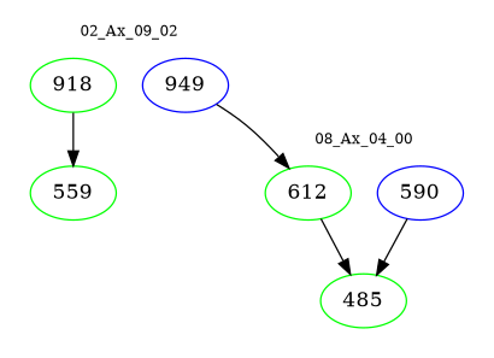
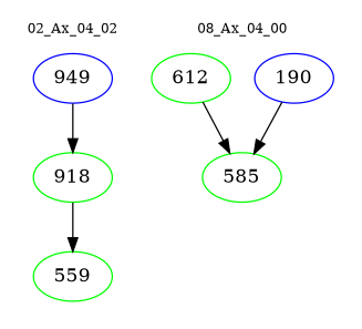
  digraph {
    fontname="DejaVu Serif"
    node [color=green fontname="DejaVu Serif"]
    edge [color=black fontname="DejaVu Serif"]
    n1 [color=blue label=949]
    n2 [label=918]
    n3 [label=559]
-   n4 [color=blue label=590]
-   n5 [label=485]
+   n4 [color=blue label=190]
+   n5 [label=585]
    n6 [label=612]
    subgraph cluster_1 {
      color=white
      fontsize=10
-     label="02_Ax_09_02"
+     label="02_Ax_04_02"
      n1
      n2
      n3
    }
    subgraph cluster_2 {
      color=white
      fontsize=10
      label="08_Ax_04_00"
      n4
      n5
      n6
    }
-   n1 -> n6
+   n1 -> n2
    n2 -> n3
    n4 -> n5
    n6 -> n5
  }
